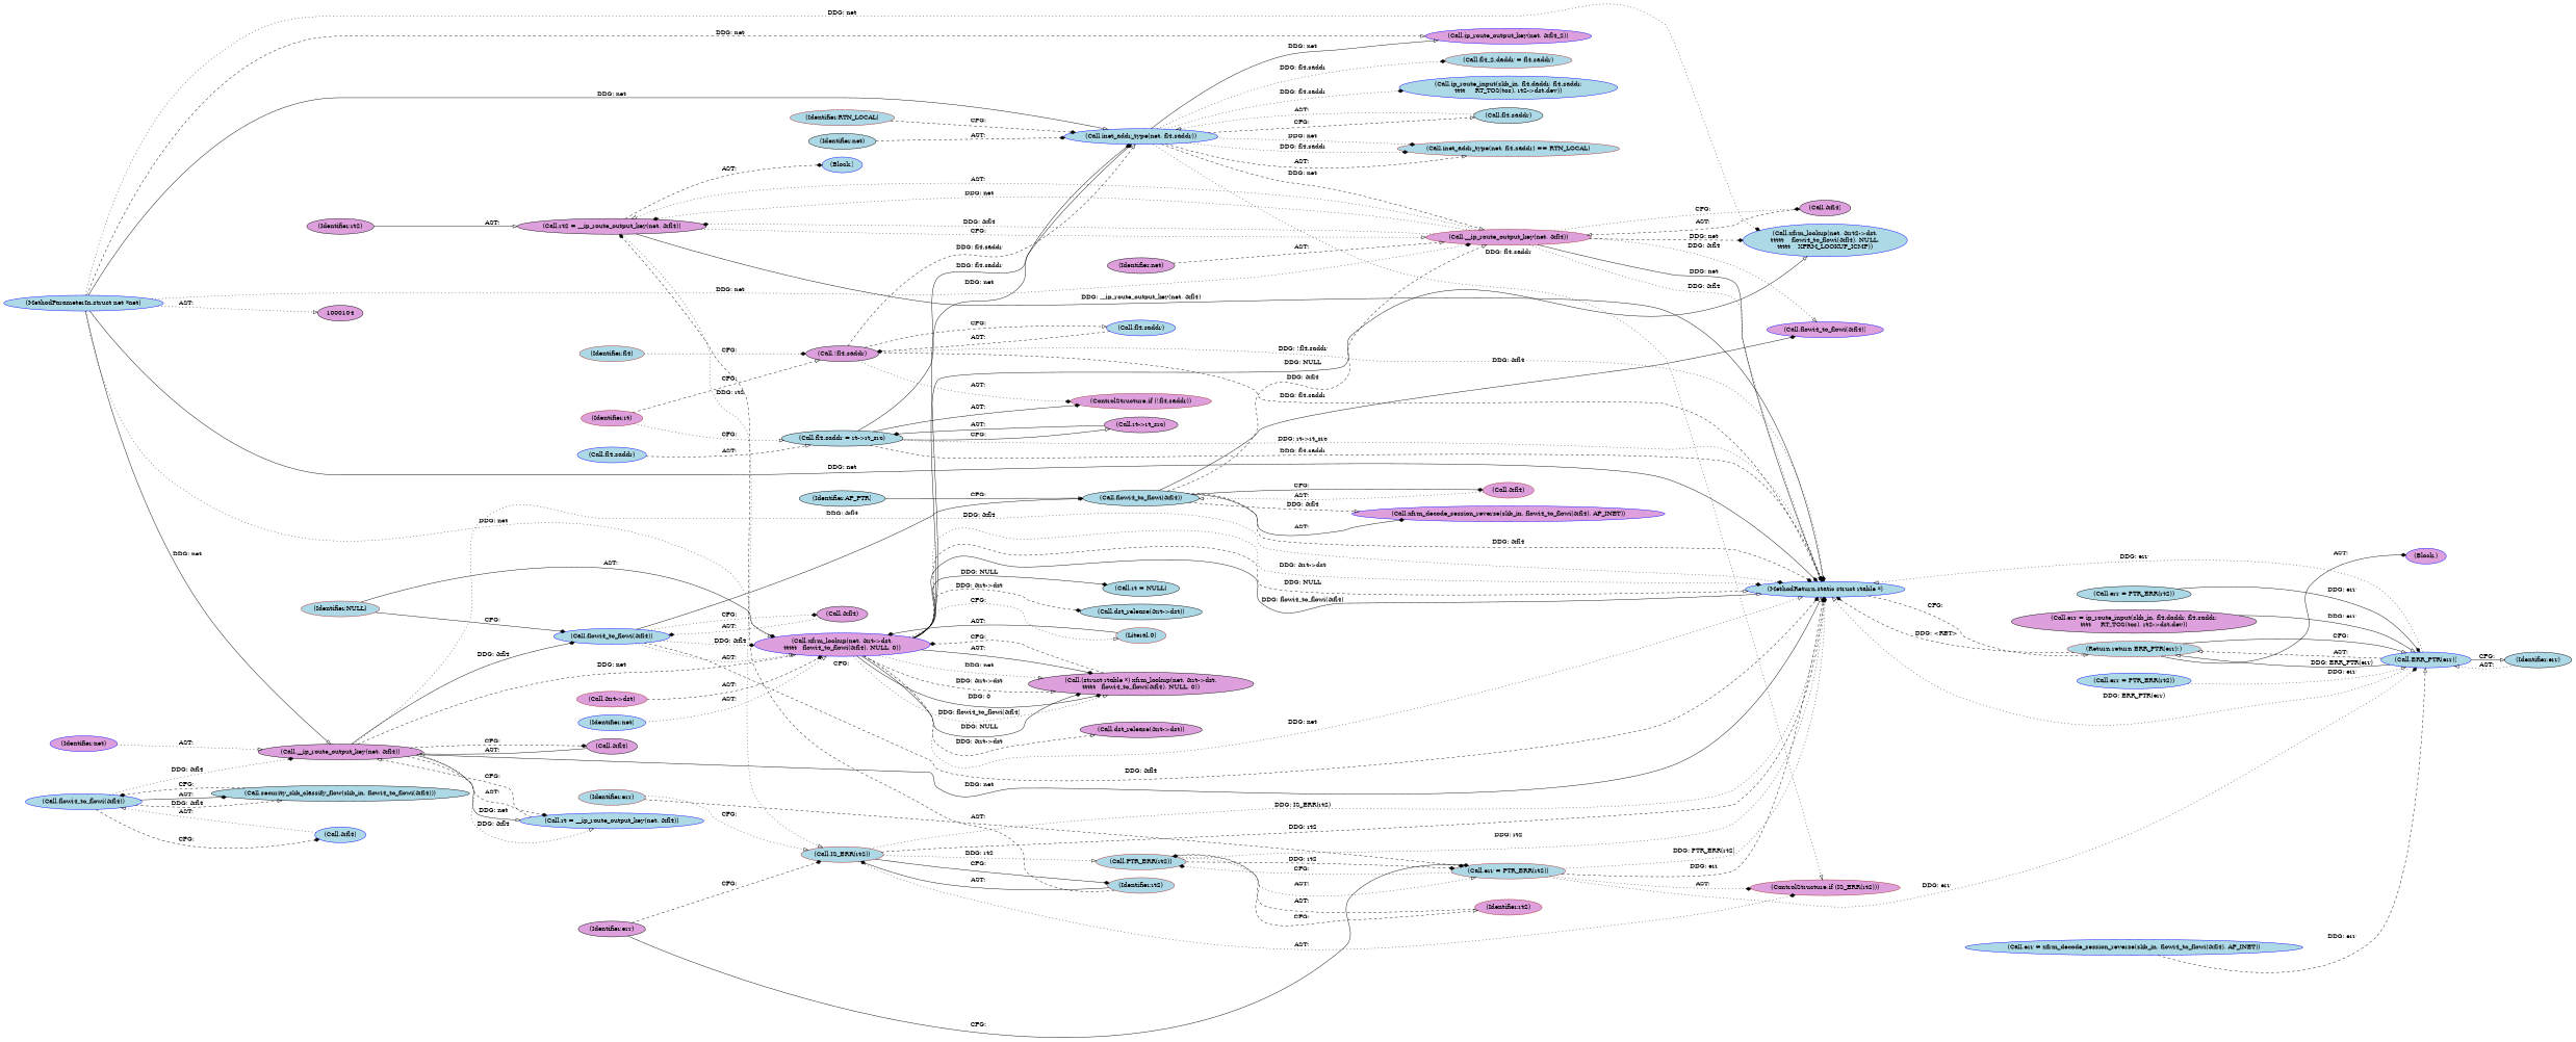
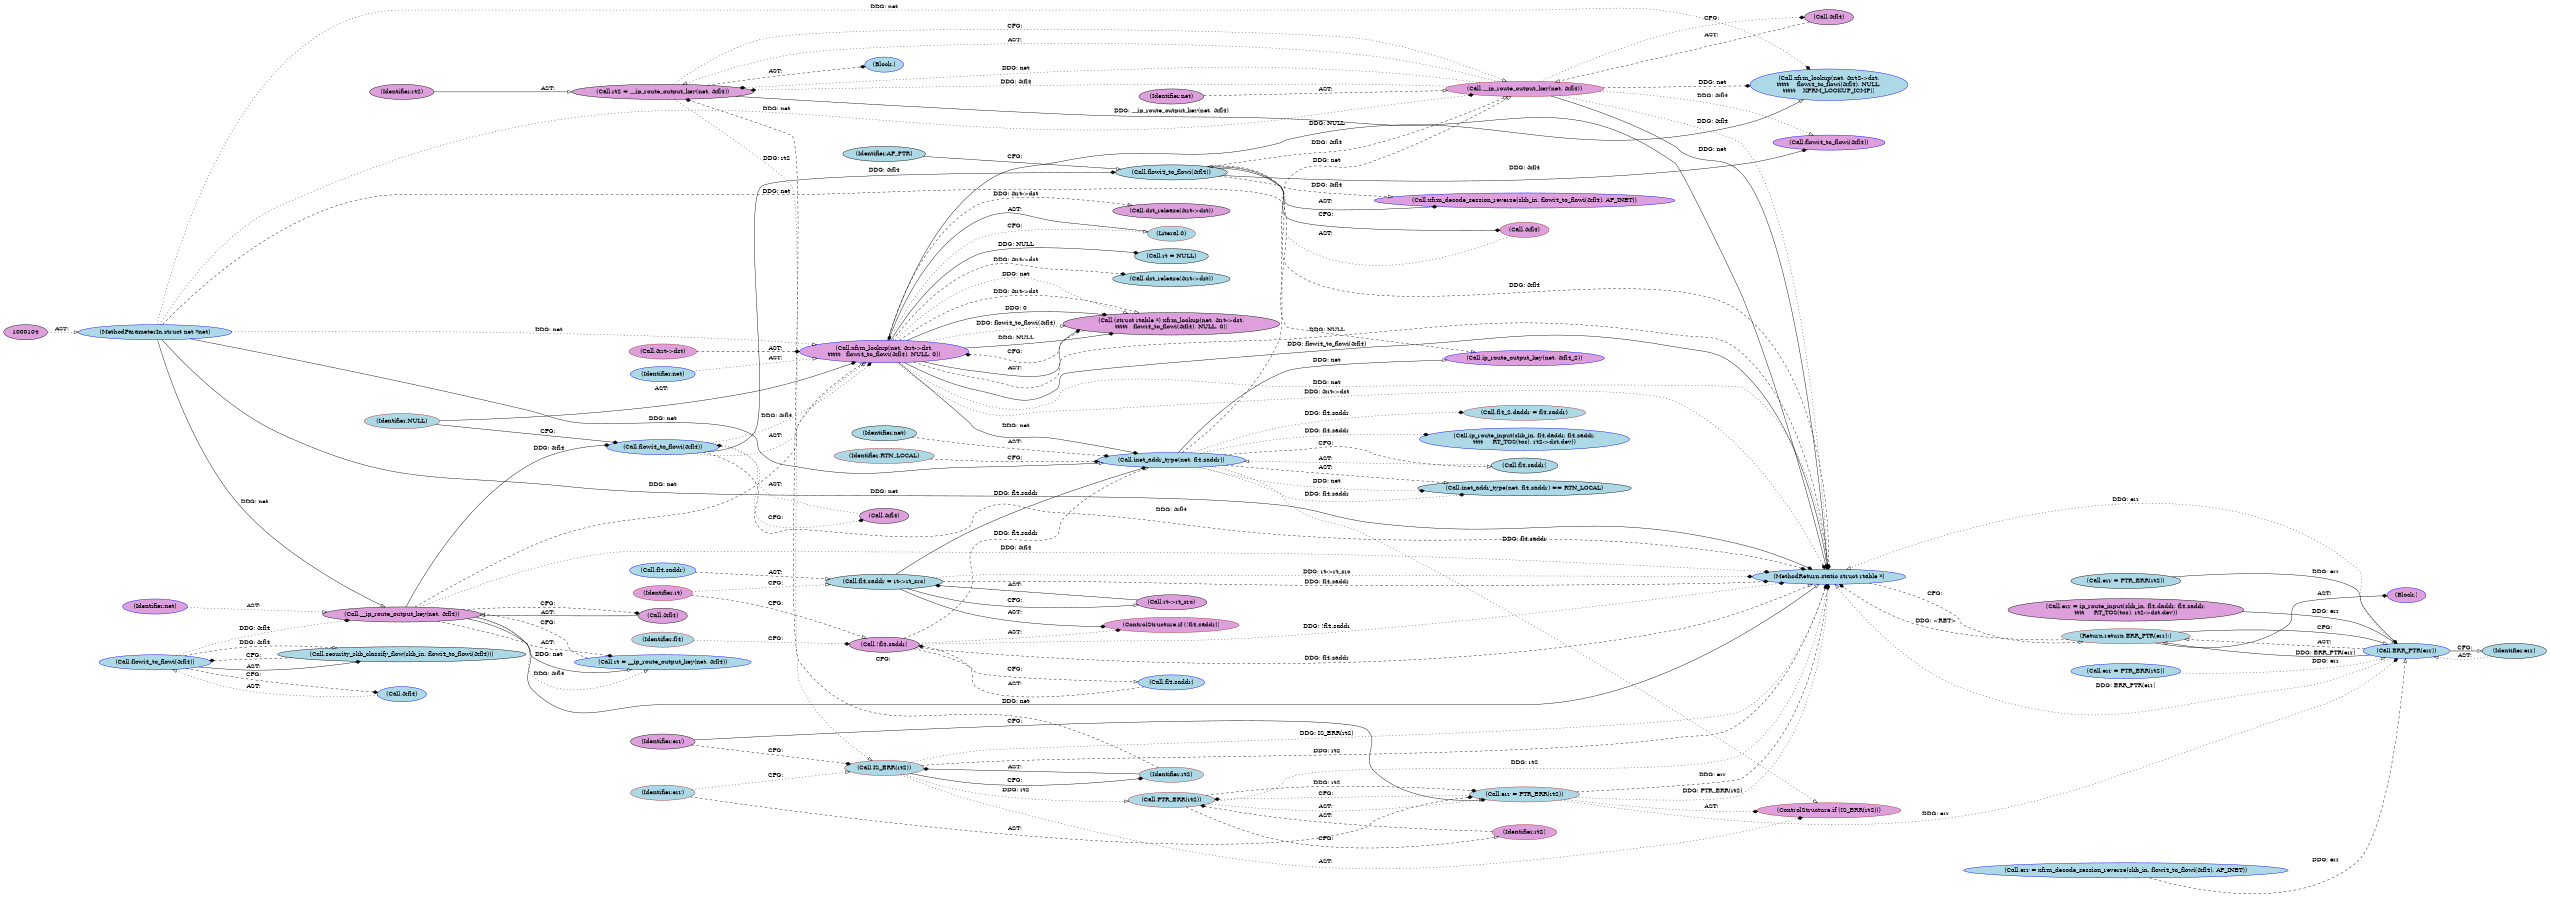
  digraph {
    rankdir=LR
    node [color=black fillcolor=lightblue style=filled]
    edge [arrowhead=diamond style=dotted]
    n1 [fillcolor=plum label="(Call,rt2 = __ip_route_output_key(net, &fl4))"]
    n2 [color=brown fillcolor=plum label="(Call,__ip_route_output_key(net, &fl4))"]
    n3 [color=brown label="(Call,IS_ERR(rt2))"]
    n4 [color=blue label="(Block,)"]
    n5 [color=blue label="(MethodReturn,static struct rtable *)"]
    n6 [fillcolor=plum label="(Call,&fl4)"]
    n7 [color=blue label="(Call,xfrm_lookup(net, &rt2->dst,\n\t\t\t\t\t    flowi4_to_flowi(&fl4), NULL,\n\t\t\t\t\t    XFRM_LOOKUP_ICMP))"]
    n8 [color=blue fillcolor=plum label="(Call,flowi4_to_flowi(&fl4))"]
    n9 [color=brown label="(Call,PTR_ERR(rt2))"]
    n10 [color=brown label="(Identifier,rt2)"]
    n11 [color=brown fillcolor=plum label="(ControlStructure,if (IS_ERR(rt2)))"]
    n12 [color=brown label="(Return,return ERR_PTR(err);)"]
    n13 [color=blue label="(Call,inet_addr_type(net, fl4.saddr))"]
    n14 [color=brown label="(Call,fl4_2.daddr = fl4.saddr)"]
    n15 [color=blue label="(Call,ip_route_input(skb_in, fl4.daddr, fl4.saddr,\n\t\t\t\t     RT_TOS(tos), rt2->dst.dev))"]
    n16 [label="(Call,fl4.saddr)"]
-   n17 [color=brown label="(Call,inet_addr_type(net, fl4.saddr) == RTN_LOCAL)"]
+   n17 [label="(Call,inet_addr_type(net, fl4.saddr) == RTN_LOCAL)"]
    n18 [color=blue fillcolor=plum label="(Call,ip_route_output_key(net, &fl4_2))"]
    n19 [color=blue fillcolor=plum label="(Call,xfrm_lookup(net, &rt->dst,\n\t\t\t\t\t   flowi4_to_flowi(&fl4), NULL, 0))"]
    n20 [label="(Call,rt = NULL)"]
    n21 [label="(Call,dst_release(&rt->dst))"]
    n22 [fillcolor=plum label="(Call,(struct rtable *) xfrm_lookup(net, &rt->dst,\n\t\t\t\t\t   flowi4_to_flowi(&fl4), NULL, 0))"]
    n23 [fillcolor=plum label="(Call,dst_release(&rt->dst))"]
    n24 [color=brown label="(Literal,0)"]
    n25 [fillcolor=plum label="(Call,__ip_route_output_key(net, &fl4))"]
    n26 [color=blue label="(Call,flowi4_to_flowi(&fl4))"]
    n27 [color=blue label="(Call,rt = __ip_route_output_key(net, &fl4))"]
    n28 [fillcolor=plum label="(Call,&fl4)"]
    n29 [label="(Call,flowi4_to_flowi(&fl4))"]
    n30 [fillcolor=plum label="(Call,&fl4)"]
    n31 [color=blue label="(MethodParameterIn,struct net *net)"]
    1000104 [fillcolor=plum]
    n33 [color=blue label="(Call,flowi4_to_flowi(&fl4))"]
    n34 [color=blue label="(Call,&fl4)"]
    n35 [label="(Call,security_skb_classify_flow(skb_in, flowi4_to_flowi(&fl4)))"]
    n36 [color=blue fillcolor=plum label="(Call,xfrm_decode_session_reverse(skb_in, flowi4_to_flowi(&fl4), AF_INET))"]
    n37 [color=brown fillcolor=plum label="(Call,&fl4)"]
    n38 [fillcolor=plum label="(Call,!fl4.saddr)"]
    n39 [color=brown fillcolor=plum label="(ControlStructure,if (!fl4.saddr))"]
    n40 [color=blue label="(Call,fl4.saddr)"]
    n41 [label="(Call,fl4.saddr = rt->rt_src)"]
    n42 [fillcolor=plum label="(Call,rt->rt_src)"]
    n43 [color=brown label="(Call,err = PTR_ERR(rt2))"]
    n44 [color=brown fillcolor=plum label="(Identifier,rt2)"]
    n45 [color=blue label="(Call,ERR_PTR(err))"]
    n46 [label="(Identifier,err)"]
    n47 [color=blue fillcolor=plum label="(Block,)"]
    n48 [color=brown label="(Identifier,NULL)"]
    n49 [color=blue label="(Call,err = xfrm_decode_session_reverse(skb_in, flowi4_to_flowi(&fl4), AF_INET))"]
    n50 [fillcolor=plum label="(Identifier,rt2)"]
    n51 [label="(Identifier,AF_PTR)"]
    n52 [color=blue label="(Call,fl4.saddr)"]
    n53 [color=brown fillcolor=plum label="(Call,&rt->dst)"]
    n54 [color=blue label="(Identifier,net)"]
    n55 [fillcolor=plum label="(Identifier,err)"]
    n56 [color=brown fillcolor=plum label="(Identifier,rt)"]
    n57 [fillcolor=plum label="(Call,err = ip_route_input(skb_in, fl4.daddr, fl4.saddr,\n\t\t\t\t     RT_TOS(tos), rt2->dst.dev))"]
    n58 [fillcolor=plum label="(Identifier,net)"]
    n59 [color=brown label="(Identifier,RTN_LOCAL)"]
    n60 [color=blue label="(Call,err = PTR_ERR(rt2))"]
    n61 [label="(Call,err = PTR_ERR(rt2))"]
    n62 [color=brown label="(Identifier,fl4)"]
    n63 [color=brown label="(Identifier,err)"]
    n64 [color=blue fillcolor=plum label="(Identifier,net)"]
    n65 [label="(Identifier,net)"]
    n1 -> n2 [arrowhead=onormal label="CFG: "]
    n1 -> n3 [arrowhead=onormal label="DDG: rt2"]
    n1 -> n4 [label="AST: " style=dashed]
    n1 -> n5 [label="DDG: __ip_route_output_key(net, &fl4)" style=solid]
    n2 -> n1 [arrowhead=onormal label="AST: "]
    n2 -> n1 [label="DDG: net"]
    n2 -> n1 [label="DDG: &fl4"]
    n2 -> n5 [label="DDG: &fl4"]
    n2 -> n5 [arrowhead=onormal label="DDG: net" style=solid]
    n2 -> n6 [label="CFG: "]
    n2 -> n7 [label="DDG: net" style=dashed]
    n2 -> n8 [arrowhead=onormal label="DDG: &fl4"]
    n3 -> n5 [arrowhead=onormal label="DDG: IS_ERR(rt2)"]
    n3 -> n5 [label="DDG: rt2" style=dashed]
    n3 -> n9 [arrowhead=onormal label="DDG: rt2"]
    n3 -> n10 [label="CFG: " style=solid]
    n3 -> n11 [label="AST: "]
    n5 -> n12 [arrowhead=onormal label="CFG: " style=dashed]
    n6 -> n2 [arrowhead=onormal label="AST: " style=dashed]
    n9 -> n5 [arrowhead=onormal label="DDG: rt2"]
    n9 -> n43 [arrowhead=onormal label="AST: "]
    n9 -> n43 [label="DDG: rt2" style=dashed]
    n9 -> n44 [arrowhead=onormal label="CFG: " style=dashed]
    n10 -> n1 [label="CFG: " style=dashed]
    n10 -> n3 [label="AST: " style=solid]
    n12 -> n5 [label="DDG: <RET>" style=dashed]
    n12 -> n45 [arrowhead=onormal label="CFG: " style=solid]
    n12 -> n47 [label="AST: " style=solid]
    n13 -> n2 [arrowhead=onormal label="DDG: net" style=dashed]
    n13 -> n11 [arrowhead=onormal label="DDG: fl4.saddr"]
    n13 -> n14 [label="DDG: fl4.saddr"]
    n13 -> n15 [label="DDG: fl4.saddr"]
    n13 -> n16 [arrowhead=onormal label="CFG: " style=dashed]
    n13 -> n17 [arrowhead=onormal label="AST: " style=dashed]
    n13 -> n17 [label="DDG: net"]
    n13 -> n17 [label="DDG: fl4.saddr"]
    n13 -> n18 [arrowhead=onormal label="DDG: net" style=solid]
    n16 -> n13 [arrowhead=onormal label="AST: "]
    n19 -> n5 [arrowhead=onormal label="DDG: flowi4_to_flowi(&fl4)" style=solid]
    n19 -> n5 [arrowhead=onormal label="DDG: net"]
    n19 -> n5 [label="DDG: &rt->dst"]
    n19 -> n5 [arrowhead=onormal label="DDG: NULL" style=dashed]
    n19 -> n7 [arrowhead=onormal label="DDG: NULL" style=solid]
    n19 -> n13 [label="DDG: net" style=solid]
    n19 -> n20 [label="DDG: NULL" style=solid]
    n19 -> n21 [label="DDG: &rt->dst" style=dashed]
    n19 -> n22 [label="AST: " style=solid]
    n19 -> n22 [arrowhead=onormal label="DDG: net"]
    n19 -> n22 [arrowhead=onormal label="DDG: &rt->dst" style=dashed]
    n19 -> n22 [label="DDG: 0" style=solid]
    n19 -> n22 [arrowhead=onormal label="DDG: flowi4_to_flowi(&fl4)"]
    n19 -> n22 [label="DDG: NULL" style=solid]
    n19 -> n23 [arrowhead=onormal label="DDG: &rt->dst" style=dashed]
    n19 -> n24 [arrowhead=onormal label="CFG: "]
    n22 -> n19 [label="CFG: " style=dashed]
    n24 -> n19 [label="AST: " style=solid]
    n25 -> n5 [arrowhead=onormal label="DDG: net" style=solid]
    n25 -> n5 [label="DDG: &fl4"]
    n25 -> n19 [arrowhead=onormal label="DDG: net" style=dashed]
    n25 -> n26 [label="DDG: &fl4" style=solid]
    n25 -> n27 [label="AST: " style=dashed]
    n25 -> n27 [arrowhead=onormal label="DDG: net" style=solid]
    n25 -> n27 [arrowhead=onormal label="DDG: &fl4"]
    n25 -> n28 [label="CFG: " style=dashed]
    n26 -> n5 [label="DDG: &fl4" style=dashed]
    n26 -> n19 [arrowhead=onormal label="AST: "]
    n26 -> n19 [label="DDG: &fl4"]
    n26 -> n29 [label="DDG: &fl4" style=solid]
    n26 -> n30 [label="CFG: "]
    n27 -> n25 [arrowhead=onormal label="CFG: " style=dashed]
    n28 -> n25 [arrowhead=onormal label="AST: " style=solid]
    n29 -> n2 [arrowhead=onormal label="DDG: &fl4" style=dashed]
    n29 -> n5 [label="DDG: &fl4" style=dashed]
    n29 -> n8 [label="DDG: &fl4" style=solid]
    n29 -> n36 [label="AST: " style=solid]
    n29 -> n36 [arrowhead=onormal label="DDG: &fl4" style=dashed]
    n29 -> n37 [label="CFG: " style=solid]
    n30 -> n26 [label="AST: "]
    n31 -> n2 [label="DDG: net"]
    n31 -> n5 [label="DDG: net" style=solid]
    n31 -> n7 [label="DDG: net"]
    n31 -> n13 [arrowhead=onormal label="DDG: net" style=solid]
    n31 -> n18 [arrowhead=onormal label="DDG: net" style=dashed]
    n31 -> n19 [arrowhead=onormal label="DDG: net"]
    n31 -> n25 [arrowhead=onormal label="DDG: net" style=solid]
-   n31 -> 1000104 [arrowhead=onormal label="AST: "]
+   1000104 -> n31 [arrowhead=onormal label="AST: "]
    n33 -> n25 [label="DDG: &fl4"]
    n33 -> n34 [label="CFG: " style=dashed]
    n33 -> n35 [label="AST: " style=solid]
    n33 -> n35 [arrowhead=onormal label="DDG: &fl4" style=dashed]
    n34 -> n33 [arrowhead=onormal label="AST: "]
    n35 -> n33 [label="CFG: " style=dashed]
    n37 -> n29 [arrowhead=onormal label="AST: "]
    n38 -> n5 [label="DDG: !fl4.saddr"]
    n38 -> n5 [arrowhead=onormal label="DDG: fl4.saddr" style=dashed]
    n38 -> n13 [arrowhead=onormal label="DDG: fl4.saddr" style=dashed]
    n38 -> n39 [label="AST: "]
    n38 -> n40 [arrowhead=onormal label="CFG: " style=dashed]
    n40 -> n38 [label="AST: " style=dashed]
    n41 -> n5 [label="DDG: fl4.saddr" style=dashed]
    n41 -> n5 [label="DDG: rt->rt_src"]
    n41 -> n13 [label="DDG: fl4.saddr" style=solid]
    n41 -> n39 [label="AST: " style=solid]
    n41 -> n42 [arrowhead=onormal label="CFG: " style=solid]
    n42 -> n41 [label="AST: " style=solid]
    n43 -> n5 [label="DDG: PTR_ERR(rt2)"]
    n43 -> n5 [label="DDG: err" style=dashed]
    n43 -> n9 [label="CFG: "]
    n43 -> n11 [label="AST: "]
    n43 -> n45 [label="DDG: err"]
    n44 -> n9 [label="AST: " style=dashed]
    n45 -> n5 [arrowhead=onormal label="DDG: err"]
    n45 -> n5 [arrowhead=onormal label="DDG: ERR_PTR(err)"]
    n45 -> n12 [arrowhead=onormal label="AST: " style=dashed]
    n45 -> n12 [arrowhead=onormal label="DDG: ERR_PTR(err)" style=solid]
    n45 -> n46 [arrowhead=onormal label="CFG: " style=solid]
    n46 -> n45 [arrowhead=onormal label="AST: "]
    n48 -> n19 [label="AST: " style=solid]
    n48 -> n26 [label="CFG: " style=solid]
    n49 -> n45 [arrowhead=onormal label="DDG: err" style=dashed]
    n50 -> n1 [arrowhead=onormal label="AST: " style=solid]
    n51 -> n29 [arrowhead=onormal label="CFG: " style=solid]
    n52 -> n41 [arrowhead=onormal label="AST: " style=dashed]
    n53 -> n19 [label="AST: " style=dashed]
    n54 -> n19 [arrowhead=onormal label="AST: "]
    n55 -> n3 [label="CFG: " style=dashed]
    n55 -> n43 [label="CFG: " style=solid]
    n56 -> n38 [arrowhead=onormal label="CFG: " style=dashed]
    n56 -> n41 [arrowhead=onormal label="CFG: "]
    n57 -> n45 [arrowhead=onormal label="DDG: err" style=solid]
    n58 -> n2 [arrowhead=onormal label="AST: " style=dashed]
    n59 -> n13 [label="CFG: " style=dashed]
    n60 -> n45 [arrowhead=onormal label="DDG: err"]
    n61 -> n45 [label="DDG: err" style=solid]
    n62 -> n38 [label="CFG: "]
    n63 -> n3 [arrowhead=onormal label="CFG: "]
    n63 -> n43 [label="AST: " style=dashed]
    n64 -> n25 [arrowhead=onormal label="AST: "]
    n65 -> n13 [label="AST: " style=dashed]
  }
